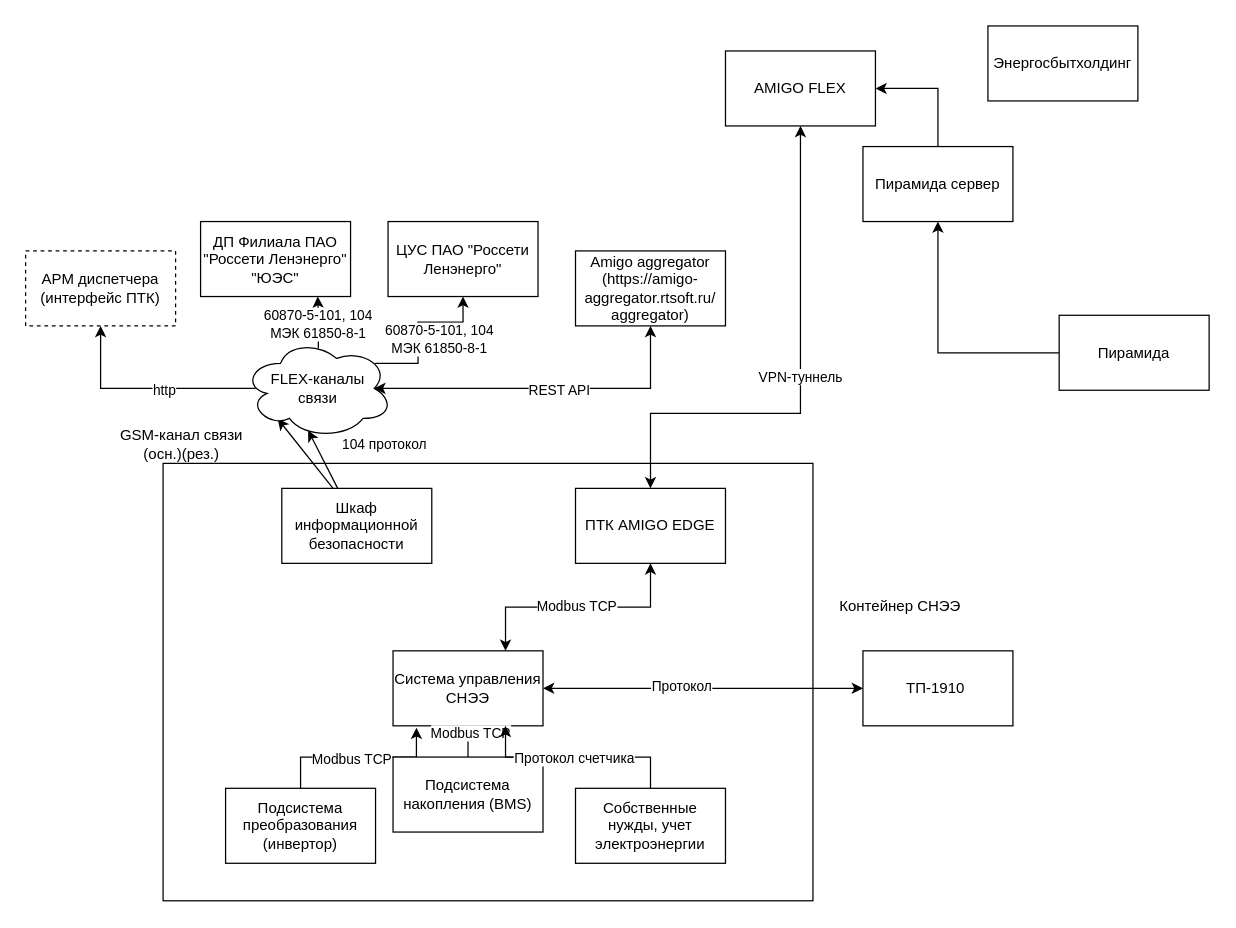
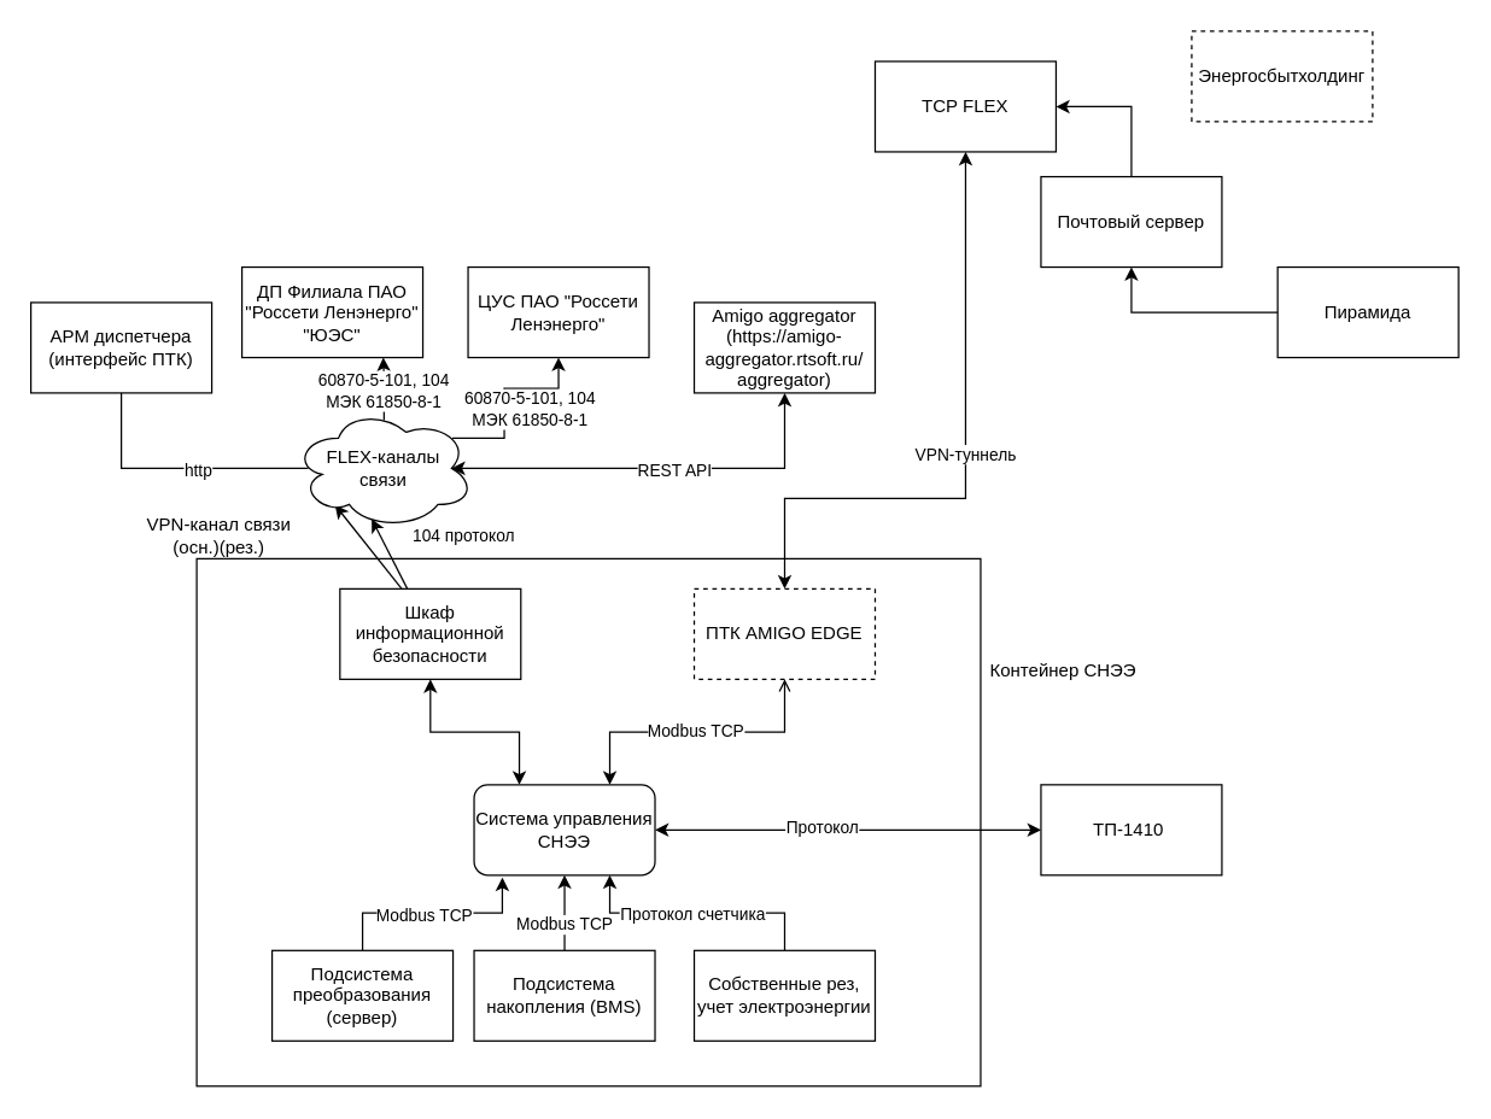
  <mxCell id="0" />
  <mxCell id="1" parent="0" />
  <mxCell id="2" value="" style="rounded=0;whiteSpace=wrap;html=1;fillColor=none;" parent="1" vertex="1"><mxGeometry x="130" y="370" width="520" height="350" as="geometry" /></mxCell>
- <mxCell id="3" style="edgeStyle=orthogonalEdgeStyle;rounded=0;orthogonalLoop=1;jettySize=auto;html=1;entryX=0.5;entryY=1;entryDx=0;entryDy=0;exitX=0.75;exitY=0;exitDx=0;exitDy=0;startArrow=classic;startFill=1;" parent="1" source="6" target="19" edge="1"><mxGeometry relative="1" as="geometry" /></mxCell>
+ <mxCell id="3" style="edgeStyle=orthogonalEdgeStyle;rounded=0;orthogonalLoop=1;jettySize=auto;html=1;entryX=0.5;entryY=1;entryDx=0;entryDy=0;exitX=0.75;exitY=0;exitDx=0;exitDy=0;startArrow=classic;startFill=1;endArrow=open;" parent="1" source="6" target="19" edge="1"><mxGeometry relative="1" as="geometry" /></mxCell>
  <mxCell id="4" value="Modbus TCP" style="edgeLabel;html=1;align=center;verticalAlign=middle;resizable=0;points=[];" parent="3" vertex="1" connectable="0"><mxGeometry x="-0.315" y="1" relative="1" as="geometry"><mxPoint x="27" as="offset" /></mxGeometry></mxCell>
- <mxCell id="6" value="Система управления СНЭЭ" style="rounded=0;whiteSpace=wrap;html=1;" parent="1" vertex="1"><mxGeometry x="314" y="520" width="120" height="60" as="geometry" /></mxCell>
+ <mxCell id="5" style="edgeStyle=orthogonalEdgeStyle;rounded=0;orthogonalLoop=1;jettySize=auto;html=1;exitX=0.25;exitY=0;exitDx=0;exitDy=0;startArrow=classic;startFill=1;" parent="1" source="6" target="23" edge="1"><mxGeometry relative="1" as="geometry" /></mxCell>
+ <mxCell id="6" value="Система управления СНЭЭ" style="whiteSpace=wrap;html=1;rounded=1;" parent="1" vertex="1"><mxGeometry x="314" y="520" width="120" height="60" as="geometry" /></mxCell>
  <mxCell id="7" style="edgeStyle=orthogonalEdgeStyle;rounded=0;orthogonalLoop=1;jettySize=auto;html=1;entryX=0.156;entryY=1.025;entryDx=0;entryDy=0;entryPerimeter=0;exitX=0.5;exitY=0;exitDx=0;exitDy=0;" parent="1" source="9" target="6" edge="1"><mxGeometry relative="1" as="geometry" /></mxCell>
  <mxCell id="8" value="Modbus TCP" style="edgeLabel;html=1;align=center;verticalAlign=middle;resizable=0;points=[];" parent="7" vertex="1" connectable="0"><mxGeometry x="-0.254" y="-1" relative="1" as="geometry"><mxPoint x="12" as="offset" /></mxGeometry></mxCell>
- <mxCell id="9" value="Подсистема преобразования (инвертор)" style="rounded=0;whiteSpace=wrap;html=1;" parent="1" vertex="1"><mxGeometry x="180" y="630" width="120" height="60" as="geometry" /></mxCell>
+ <mxCell id="9" value="Подсистема преобразования (сервер)" style="rounded=0;whiteSpace=wrap;html=1;" parent="1" vertex="1"><mxGeometry x="180" y="630" width="120" height="60" as="geometry" /></mxCell>
  <mxCell id="10" style="edgeStyle=orthogonalEdgeStyle;rounded=0;orthogonalLoop=1;jettySize=auto;html=1;entryX=0.5;entryY=1;entryDx=0;entryDy=0;" parent="1" source="12" target="6" edge="1"><mxGeometry relative="1" as="geometry" /></mxCell>
  <mxCell id="11" value="Modbus TCP" style="edgeLabel;html=1;align=center;verticalAlign=middle;resizable=0;points=[];" parent="10" vertex="1" connectable="0"><mxGeometry x="-0.278" y="1" relative="1" as="geometry"><mxPoint as="offset" /></mxGeometry></mxCell>
- <mxCell id="12" value="Подсистема накопления (BMS)" style="rounded=0;whiteSpace=wrap;html=1;" parent="1" vertex="1"><mxGeometry x="314" y="605" width="120" height="60" as="geometry" /></mxCell>
+ <mxCell id="12" value="Подсистема накопления (BMS)" style="rounded=0;whiteSpace=wrap;html=1;" parent="1" vertex="1"><mxGeometry x="314" y="630" width="120" height="60" as="geometry" /></mxCell>
  <mxCell id="13" style="edgeStyle=orthogonalEdgeStyle;rounded=0;orthogonalLoop=1;jettySize=auto;html=1;entryX=0.75;entryY=1;entryDx=0;entryDy=0;exitX=0.5;exitY=0;exitDx=0;exitDy=0;" parent="1" source="15" target="6" edge="1"><mxGeometry relative="1" as="geometry" /></mxCell>
  <mxCell id="14" value="Протокол счетчика" style="edgeLabel;html=1;align=center;verticalAlign=middle;resizable=0;points=[];" parent="13" vertex="1" connectable="0"><mxGeometry x="0.048" relative="1" as="geometry"><mxPoint as="offset" /></mxGeometry></mxCell>
- <mxCell id="15" value="Собственные нужды, учет электроэнергии" style="rounded=0;whiteSpace=wrap;html=1;" parent="1" vertex="1"><mxGeometry x="460" y="630" width="120" height="60" as="geometry" /></mxCell>
+ <mxCell id="15" value="Собственные рез, учет электроэнергии" style="rounded=0;whiteSpace=wrap;html=1;" parent="1" vertex="1"><mxGeometry x="460" y="630" width="120" height="60" as="geometry" /></mxCell>
  <mxCell id="16" style="edgeStyle=orthogonalEdgeStyle;rounded=0;orthogonalLoop=1;jettySize=auto;html=1;startArrow=classic;startFill=1;" parent="1" source="18" target="6" edge="1"><mxGeometry relative="1" as="geometry" /></mxCell>
  <mxCell id="17" value="Протокол" style="edgeLabel;html=1;align=center;verticalAlign=middle;resizable=0;points=[];" parent="16" vertex="1" connectable="0"><mxGeometry x="0.144" y="-2" relative="1" as="geometry"><mxPoint as="offset" /></mxGeometry></mxCell>
- <mxCell id="18" value="ТП-1910&amp;nbsp;" style="rounded=0;whiteSpace=wrap;html=1;" parent="1" vertex="1"><mxGeometry x="690" y="520" width="120" height="60" as="geometry" /></mxCell>
- <mxCell id="19" value="ПТК AMIGO EDGE" style="rounded=0;whiteSpace=wrap;html=1;" parent="1" vertex="1"><mxGeometry x="460" y="390" width="120" height="60" as="geometry" /></mxCell>
+ <mxCell id="18" value="ТП-1410&amp;nbsp;" style="rounded=0;whiteSpace=wrap;html=1;" parent="1" vertex="1"><mxGeometry x="690" y="520" width="120" height="60" as="geometry" /></mxCell>
+ <mxCell id="19" value="ПТК AMIGO EDGE" style="rounded=0;whiteSpace=wrap;html=1;dashed=1;" parent="1" vertex="1"><mxGeometry x="460" y="390" width="120" height="60" as="geometry" /></mxCell>
  <mxCell id="20" style="rounded=0;orthogonalLoop=1;jettySize=auto;html=1;entryX=0.434;entryY=0.92;entryDx=0;entryDy=0;entryPerimeter=0;" parent="1" source="23" target="35" edge="1"><mxGeometry relative="1" as="geometry" /></mxCell>
  <mxCell id="21" value="104 протокол" style="edgeLabel;html=1;align=center;verticalAlign=middle;resizable=0;points=[];" vertex="1" connectable="0" parent="20"><mxGeometry x="0.168" y="-1" relative="1" as="geometry"><mxPoint x="50" y="-8" as="offset" /></mxGeometry></mxCell>
  <mxCell id="22" style="rounded=0;orthogonalLoop=1;jettySize=auto;html=1;exitX=0.347;exitY=0.013;exitDx=0;exitDy=0;exitPerimeter=0;entryX=0.231;entryY=0.804;entryDx=0;entryDy=0;entryPerimeter=0;" parent="1" source="23" target="35" edge="1"><mxGeometry relative="1" as="geometry" /></mxCell>
  <mxCell id="23" value="Шкаф информационной безопасности" style="rounded=0;whiteSpace=wrap;html=1;" parent="1" vertex="1"><mxGeometry x="225" y="390" width="120" height="60" as="geometry" /></mxCell>
  <mxCell id="24" value="ДП Филиала ПАО &quot;Россети Ленэнерго&quot; &quot;ЮЭС&quot;" style="rounded=0;whiteSpace=wrap;html=1;" parent="1" vertex="1"><mxGeometry x="160" y="176.5" width="120" height="60" as="geometry" /></mxCell>
  <mxCell id="25" value="ЦУС ПАО &quot;Россети Ленэнерго&quot;" style="rounded=0;whiteSpace=wrap;html=1;" parent="1" vertex="1"><mxGeometry x="310" y="176.5" width="120" height="60" as="geometry" /></mxCell>
  <mxCell id="26" value="Amigo aggregator&lt;br&gt;(https://amigo-aggregator.rtsoft.ru/&lt;br&gt;aggregator)" style="rounded=0;whiteSpace=wrap;html=1;" parent="1" vertex="1"><mxGeometry x="460" y="200" width="120" height="60" as="geometry" /></mxCell>
  <mxCell id="27" style="edgeStyle=orthogonalEdgeStyle;rounded=0;orthogonalLoop=1;jettySize=auto;html=1;entryX=0.781;entryY=0.999;entryDx=0;entryDy=0;entryPerimeter=0;exitX=0.502;exitY=0.102;exitDx=0;exitDy=0;exitPerimeter=0;" parent="1" source="35" target="24" edge="1"><mxGeometry relative="1" as="geometry" /></mxCell>
  <mxCell id="28" value="60870-5-101, 104&lt;br&gt;МЭК 61850-8-1" style="edgeLabel;html=1;align=center;verticalAlign=middle;resizable=0;points=[];" parent="27" vertex="1" connectable="0"><mxGeometry x="-0.043" y="1" relative="1" as="geometry"><mxPoint as="offset" /></mxGeometry></mxCell>
  <mxCell id="29" style="edgeStyle=orthogonalEdgeStyle;rounded=0;orthogonalLoop=1;jettySize=auto;html=1;entryX=0.5;entryY=1;entryDx=0;entryDy=0;startArrow=classic;startFill=1;exitX=0.875;exitY=0.5;exitDx=0;exitDy=0;exitPerimeter=0;" parent="1" source="35" target="26" edge="1"><mxGeometry relative="1" as="geometry" /></mxCell>
  <mxCell id="30" value="REST API" style="edgeLabel;html=1;align=center;verticalAlign=middle;resizable=0;points=[];" parent="29" vertex="1" connectable="0"><mxGeometry x="0.087" y="-1" relative="1" as="geometry"><mxPoint as="offset" /></mxGeometry></mxCell>
  <mxCell id="31" style="edgeStyle=orthogonalEdgeStyle;rounded=0;orthogonalLoop=1;jettySize=auto;html=1;entryX=0.5;entryY=1;entryDx=0;entryDy=0;exitX=0.88;exitY=0.25;exitDx=0;exitDy=0;exitPerimeter=0;" parent="1" source="35" target="25" edge="1"><mxGeometry relative="1" as="geometry"><Array as="points"><mxPoint x="334" y="290" /><mxPoint x="334" y="257" /><mxPoint x="370" y="257" /></Array></mxGeometry></mxCell>
  <mxCell id="32" value="60870-5-101, 104&lt;br style=&quot;border-color: var(--border-color);&quot;&gt;МЭК 61850-8-1" style="edgeLabel;html=1;align=center;verticalAlign=middle;resizable=0;points=[];" parent="31" vertex="1" connectable="0"><mxGeometry x="-0.245" y="-1" relative="1" as="geometry"><mxPoint x="15" y="-7" as="offset" /></mxGeometry></mxCell>
- <mxCell id="33" style="edgeStyle=orthogonalEdgeStyle;rounded=0;orthogonalLoop=1;jettySize=auto;html=1;entryX=0.5;entryY=1;entryDx=0;entryDy=0;exitX=0.083;exitY=0.499;exitDx=0;exitDy=0;exitPerimeter=0;" parent="1" source="35" target="36" edge="1"><mxGeometry relative="1" as="geometry" /></mxCell>
+ <mxCell id="33" style="edgeStyle=orthogonalEdgeStyle;rounded=0;orthogonalLoop=1;jettySize=auto;html=1;entryX=0.5;entryY=1;entryDx=0;entryDy=0;exitX=0.083;exitY=0.499;exitDx=0;exitDy=0;exitPerimeter=0;endArrow=none;" parent="1" source="35" target="36" edge="1"><mxGeometry relative="1" as="geometry" /></mxCell>
  <mxCell id="34" value="http" style="edgeLabel;html=1;align=center;verticalAlign=middle;resizable=0;points=[];" parent="33" vertex="1" connectable="0"><mxGeometry x="-0.165" y="2" relative="1" as="geometry"><mxPoint as="offset" /></mxGeometry></mxCell>
  <mxCell id="35" value="FLEX-каналы &lt;br&gt;связи" style="ellipse;shape=cloud;whiteSpace=wrap;html=1;" parent="1" vertex="1"><mxGeometry x="194" y="270" width="120" height="80" as="geometry" /></mxCell>
- <mxCell id="36" value="АРМ диспетчера&lt;br&gt;(интерфейс ПТК)" style="rounded=0;whiteSpace=wrap;html=1;dashed=1;" parent="1" vertex="1"><mxGeometry y="200" width="120" height="60" as="geometry" x="20" /></mxCell>
- <mxCell id="37" value="Контейнер СНЭЭ" style="text;html=1;strokeColor=none;fillColor=none;align=center;verticalAlign=middle;whiteSpace=wrap;rounded=0;" parent="1" vertex="1"><mxGeometry x="665" y="470" width="110" height="30" as="geometry" /></mxCell>
- <mxCell id="38" value="GSM-канал связи (осн.)(рез.)" style="text;html=1;strokeColor=none;fillColor=none;align=center;verticalAlign=middle;whiteSpace=wrap;rounded=0;" parent="1" vertex="1"><mxGeometry x="90" y="340" width="110" height="30" as="geometry" /></mxCell>
+ <mxCell id="36" value="АРМ диспетчера&lt;br&gt;(интерфейс ПТК)" style="rounded=0;whiteSpace=wrap;html=1;" parent="1" vertex="1"><mxGeometry y="200" width="120" height="60" as="geometry" x="20" /></mxCell>
+ <mxCell id="37" value="Контейнер СНЭЭ" style="text;html=1;strokeColor=none;fillColor=none;align=center;verticalAlign=middle;whiteSpace=wrap;rounded=0;" parent="1" vertex="1"><mxGeometry x="650" y="430" width="110" height="30" as="geometry" /></mxCell>
+ <mxCell id="38" value="VPN-канал связи (осн.)(рез.)" style="text;html=1;strokeColor=none;fillColor=none;align=center;verticalAlign=middle;whiteSpace=wrap;rounded=0;" parent="1" vertex="1"><mxGeometry x="90" y="340" width="110" height="30" as="geometry" /></mxCell>
  <mxCell id="39" style="edgeStyle=orthogonalEdgeStyle;rounded=0;orthogonalLoop=1;jettySize=auto;html=1;entryX=0.5;entryY=1;entryDx=0;entryDy=0;" edge="1" parent="1" source="40" target="42"><mxGeometry relative="1" as="geometry" /></mxCell>
- <mxCell id="40" value="Пирамида" style="rounded=0;whiteSpace=wrap;html=1;" vertex="1" parent="1"><mxGeometry x="847" y="251.5" width="120" height="60" as="geometry" /></mxCell>
+ <mxCell id="40" value="Пирамида" style="rounded=0;whiteSpace=wrap;html=1;" vertex="1" parent="1"><mxGeometry x="847" y="176.5" width="120" height="60" as="geometry" /></mxCell>
  <mxCell id="41" style="edgeStyle=orthogonalEdgeStyle;rounded=0;orthogonalLoop=1;jettySize=auto;html=1;entryX=1;entryY=0.5;entryDx=0;entryDy=0;" edge="1" parent="1" source="42" target="45"><mxGeometry relative="1" as="geometry" /></mxCell>
- <mxCell id="42" value="Пирамида сервер" style="rounded=0;whiteSpace=wrap;html=1;" vertex="1" parent="1"><mxGeometry x="690" y="116.5" width="120" height="60" as="geometry" /></mxCell>
+ <mxCell id="42" value="Почтовый сервер" style="rounded=0;whiteSpace=wrap;html=1;" vertex="1" parent="1"><mxGeometry x="690" y="116.5" width="120" height="60" as="geometry" /></mxCell>
  <mxCell id="43" style="edgeStyle=orthogonalEdgeStyle;rounded=0;orthogonalLoop=1;jettySize=auto;html=1;entryX=0.5;entryY=0;entryDx=0;entryDy=0;startArrow=classic;startFill=1;" edge="1" parent="1" source="45" target="19"><mxGeometry relative="1" as="geometry"><Array as="points"><mxPoint x="640" y="330" /><mxPoint x="520" y="330" /></Array></mxGeometry></mxCell>
  <mxCell id="44" value="VPN-туннель" style="edgeLabel;html=1;align=center;verticalAlign=middle;resizable=0;points=[];" vertex="1" connectable="0" parent="43"><mxGeometry x="-0.025" y="-1" relative="1" as="geometry"><mxPoint as="offset" /></mxGeometry></mxCell>
- <mxCell id="45" value="AMIGO FLEX" style="rounded=0;whiteSpace=wrap;html=1;" vertex="1" parent="1"><mxGeometry x="580" y="40" width="120" height="60" as="geometry" /></mxCell>
- <mxCell id="46" value="Энергосбытхолдинг" style="rounded=0;whiteSpace=wrap;html=1;" vertex="1" parent="1"><mxGeometry x="790" y="20" width="120" height="60" as="geometry" /></mxCell>
+ <mxCell id="45" value="TCP FLEX" style="rounded=0;whiteSpace=wrap;html=1;" vertex="1" parent="1"><mxGeometry x="580" y="40" width="120" height="60" as="geometry" /></mxCell>
+ <mxCell id="46" value="Энергосбытхолдинг" style="rounded=0;whiteSpace=wrap;html=1;dashed=1;" vertex="1" parent="1"><mxGeometry x="790" y="20" width="120" height="60" as="geometry" /></mxCell>
